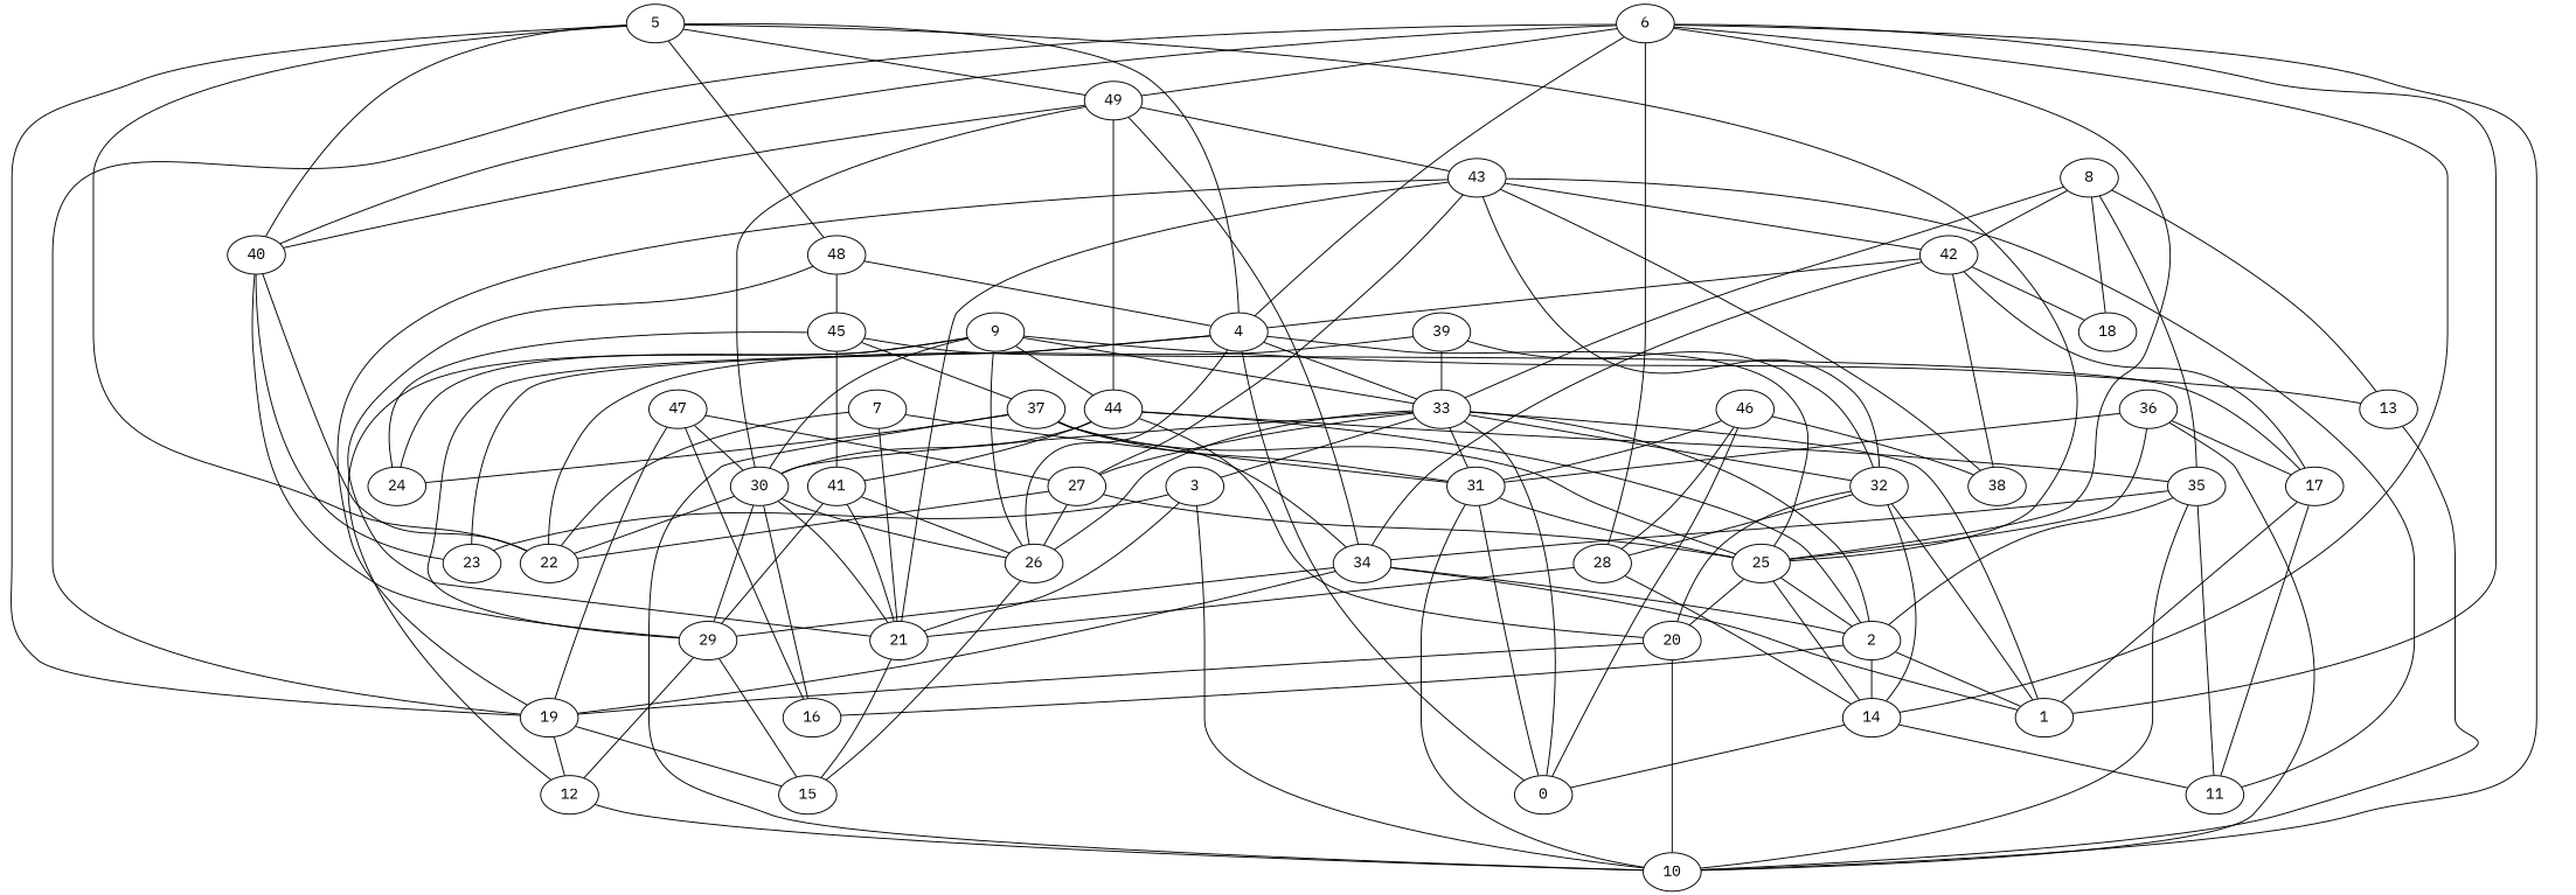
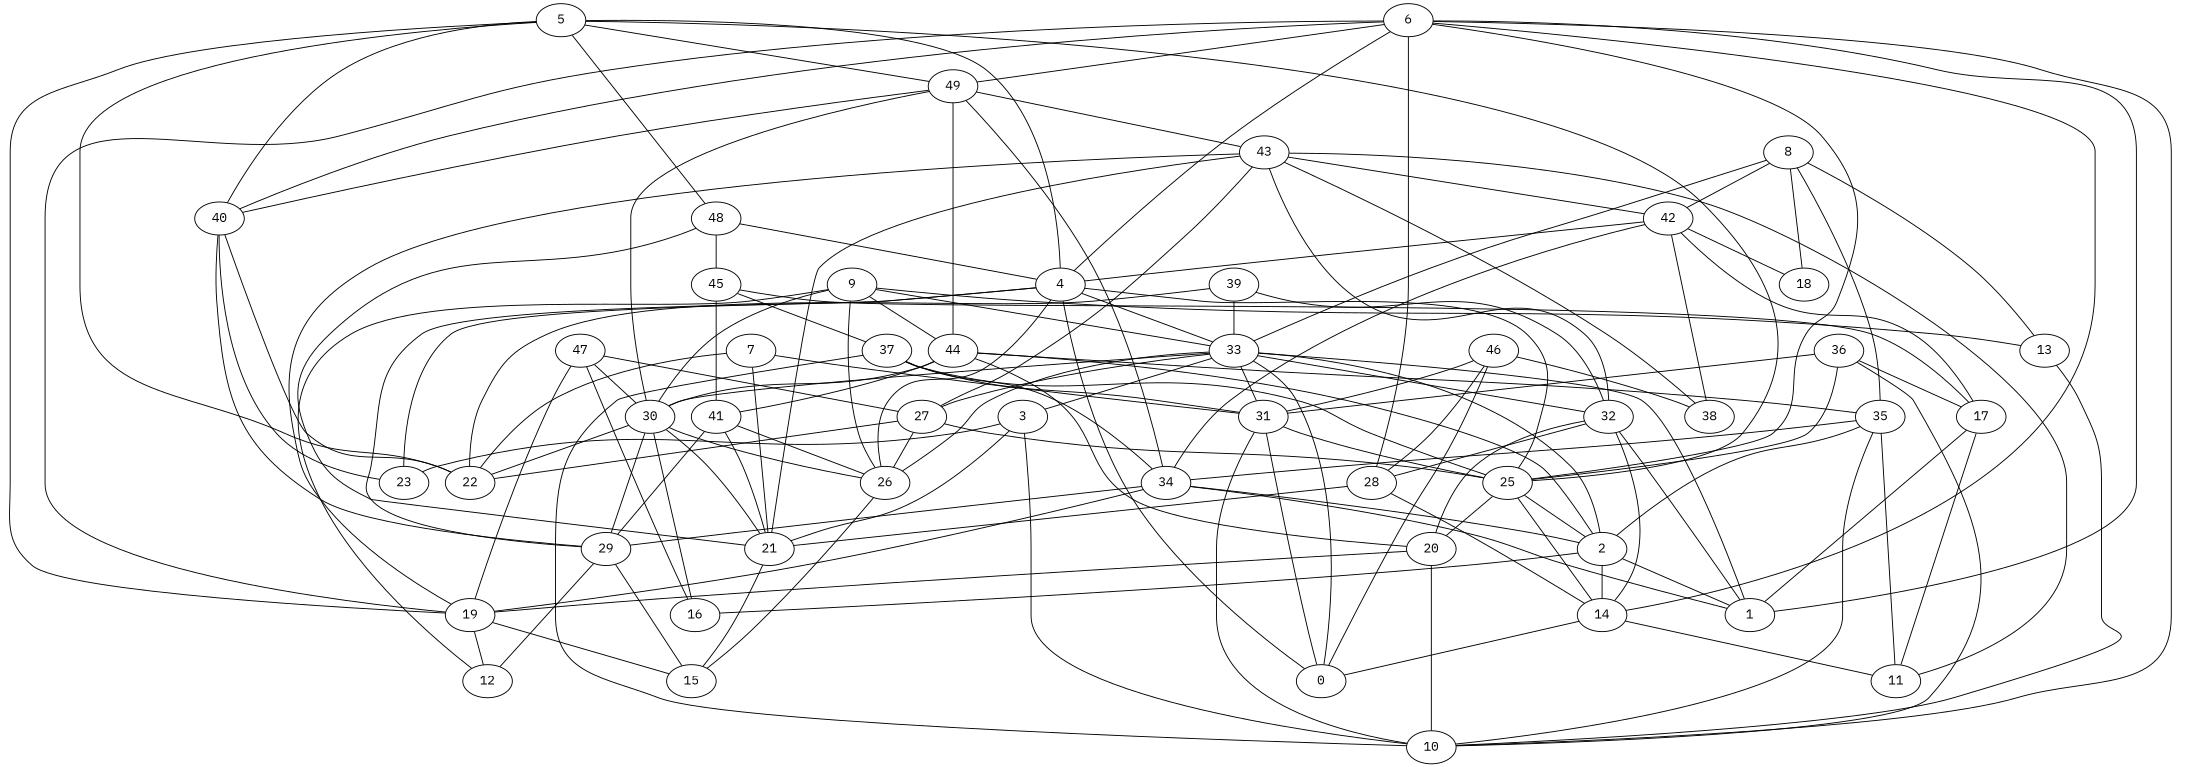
  digraph {
    fontname="IBM Plex Mono"
    node [fontname="IBM Plex Mono"]
    edge [color=black dir=none fontname="IBM Plex Mono"]
    46
    38
    16
    31
    28
    39
    32
    22
    33
    14
    20
    1
    47
    30
    27
    19
    21
    29
    26
    25
    7
    15
    13
    10
    18
    12
    34
    2
    11
    0
    44
    35
    41
    3
    43
    42
    4
    23
    9
-   24
    36
    17
    8
    37
    40
    45
    6
    49
    48
    5
    subgraph sub_1 {
      46
      38
      16
      31
      28
      39
      32
      22
      33
      14
      20
      1
      47
      30
      27
      19
      21
      29
      26
      25
      7
      15
      13
      10
      18
      12
      34
      2
      11
      0
      44
      35
      41
      3
      43
      42
      4
      23
      9
-     24
      36
      17
      8
      37
      40
      45
      6
      49
      48
      5
    }
    46 -> 38
    46 -> 31
    46 -> 28
    46 -> 0
    31 -> 25
    31 -> 10
    31 -> 0
    28 -> 14
    28 -> 21
    39 -> 32
    39 -> 22
    39 -> 33
    32 -> 28
    32 -> 14
    32 -> 20
    32 -> 1
    33 -> 31
    33 -> 32
    33 -> 1
    33 -> 30
    33 -> 27
    33 -> 26
    33 -> 2
    33 -> 0
    33 -> 3
    14 -> 11
    14 -> 0
    20 -> 19
    20 -> 10
    47 -> 16
    47 -> 30
    47 -> 27
    47 -> 19
    30 -> 16
    30 -> 22
    30 -> 21
    30 -> 29
    30 -> 26
    27 -> 22
    27 -> 26
    27 -> 25
    19 -> 15
    19 -> 12
    21 -> 15
    29 -> 15
    29 -> 12
    26 -> 15
    25 -> 14
    25 -> 20
    25 -> 2
    7 -> 31
    7 -> 22
    7 -> 21
    13 -> 10
-   12 -> 10
    34 -> 1
    34 -> 19
    34 -> 29
    34 -> 2
    2 -> 16
    2 -> 14
    2 -> 1
    44 -> 20
    44 -> 30
    44 -> 2
    44 -> 35
    44 -> 41
    35 -> 10
    35 -> 34
    35 -> 2
    35 -> 11
    41 -> 21
    41 -> 29
    41 -> 26
    3 -> 21
    3 -> 10
    3 -> 23
    43 -> 38
    43 -> 32
    43 -> 27
    43 -> 19
    43 -> 21
    43 -> 11
    43 -> 42
    42 -> 38
    42 -> 18
    42 -> 34
    42 -> 4
    42 -> 17
    4 -> 33
    4 -> 29
    4 -> 26
    4 -> 25
    4 -> 0
    4 -> 23
    9 -> 33
    9 -> 30
    9 -> 26
    9 -> 13
    9 -> 12
    9 -> 44
-   9 -> 24
    36 -> 31
    36 -> 25
    36 -> 10
    36 -> 17
    17 -> 1
    17 -> 11
    8 -> 33
    8 -> 13
    8 -> 18
    8 -> 35
    8 -> 42
    37 -> 31
    37 -> 25
    37 -> 10
    37 -> 34
-   37 -> 24
    40 -> 22
    40 -> 29
    40 -> 23
    45 -> 41
-   45 -> 24
    45 -> 17
    45 -> 37
    6 -> 28
    6 -> 14
    6 -> 1
    6 -> 19
    6 -> 25
    6 -> 10
    6 -> 4
    6 -> 40
    6 -> 49
    49 -> 30
    49 -> 34
    49 -> 44
    49 -> 43
    49 -> 40
    48 -> 21
    48 -> 4
    48 -> 45
    5 -> 22
    5 -> 19
    5 -> 25
    5 -> 4
    5 -> 40
    5 -> 49
    5 -> 48
  }
